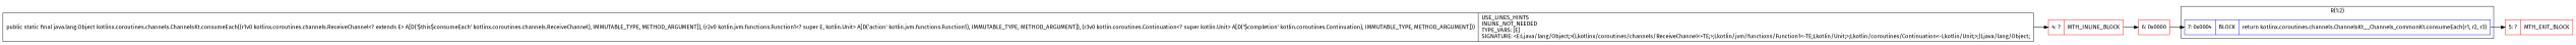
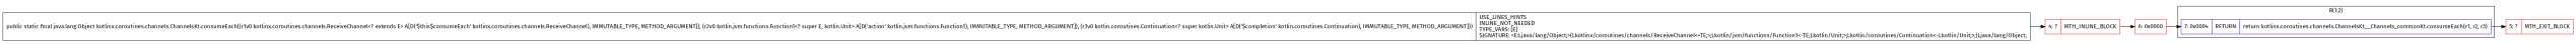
  digraph {
    fontname="Fira Sans"
    rankdir=LR
    node [color=red fontname="Fira Sans" shape=record]
    edge [fontname="Fira Sans"]
-   n1 [color=blue label="{7\:\ 0x0004|BLOCK\l|return kotlinx.coroutines.channels.ChannelsKt__Channels_commonKt.consumeEach(r1, r2, r3)\l}"]
+   n1 [color=blue label="{7\:\ 0x0004|RETURN\l|return kotlinx.coroutines.channels.ChannelsKt__Channels_commonKt.consumeEach(r1, r2, r3)\l}"]
    n2 [label="{5\:\ ?|MTH_EXIT_BLOCK\l}"]
    n3 [label="{4\:\ ?|MTH_INLINE_BLOCK\l}"]
    n4 [label="{6\:\ 0x0000}"]
    n5 [label="{public static final java.lang.Object kotlinx.coroutines.channels.ChannelsKt.consumeEach((r1v0 kotlinx.coroutines.channels.ReceiveChannel\<? extends E\> A[D('$this$consumeEach' kotlinx.coroutines.channels.ReceiveChannel), IMMUTABLE_TYPE, METHOD_ARGUMENT]), (r2v0 kotlin.jvm.functions.Function1\<? super E, kotlin.Unit\> A[D('action' kotlin.jvm.functions.Function1), IMMUTABLE_TYPE, METHOD_ARGUMENT]), (r3v0 kotlin.coroutines.Continuation\<? super kotlin.Unit\> A[D('$completion' kotlin.coroutines.Continuation), IMMUTABLE_TYPE, METHOD_ARGUMENT]))  | USE_LINES_HINTS\lINLINE_NOT_NEEDED\lTYPE_VARS: [E]\lSIGNATURE: \<E:Ljava\/lang\/Object;\>(Lkotlinx\/coroutines\/channels\/ReceiveChannel\<+TE;\>;Lkotlin\/jvm\/functions\/Function1\<\-TE;Lkotlin\/Unit;\>;Lkotlin\/coroutines\/Continuation\<\-Lkotlin\/Unit;\>;)Ljava\/lang\/Object;\l}" color=""]
    subgraph cluster_1 {
      label="R(1:2)"
      n1
    }
    n1 -> n2
    n3 -> n4
    n4 -> n1
    n5 -> n3
  }
